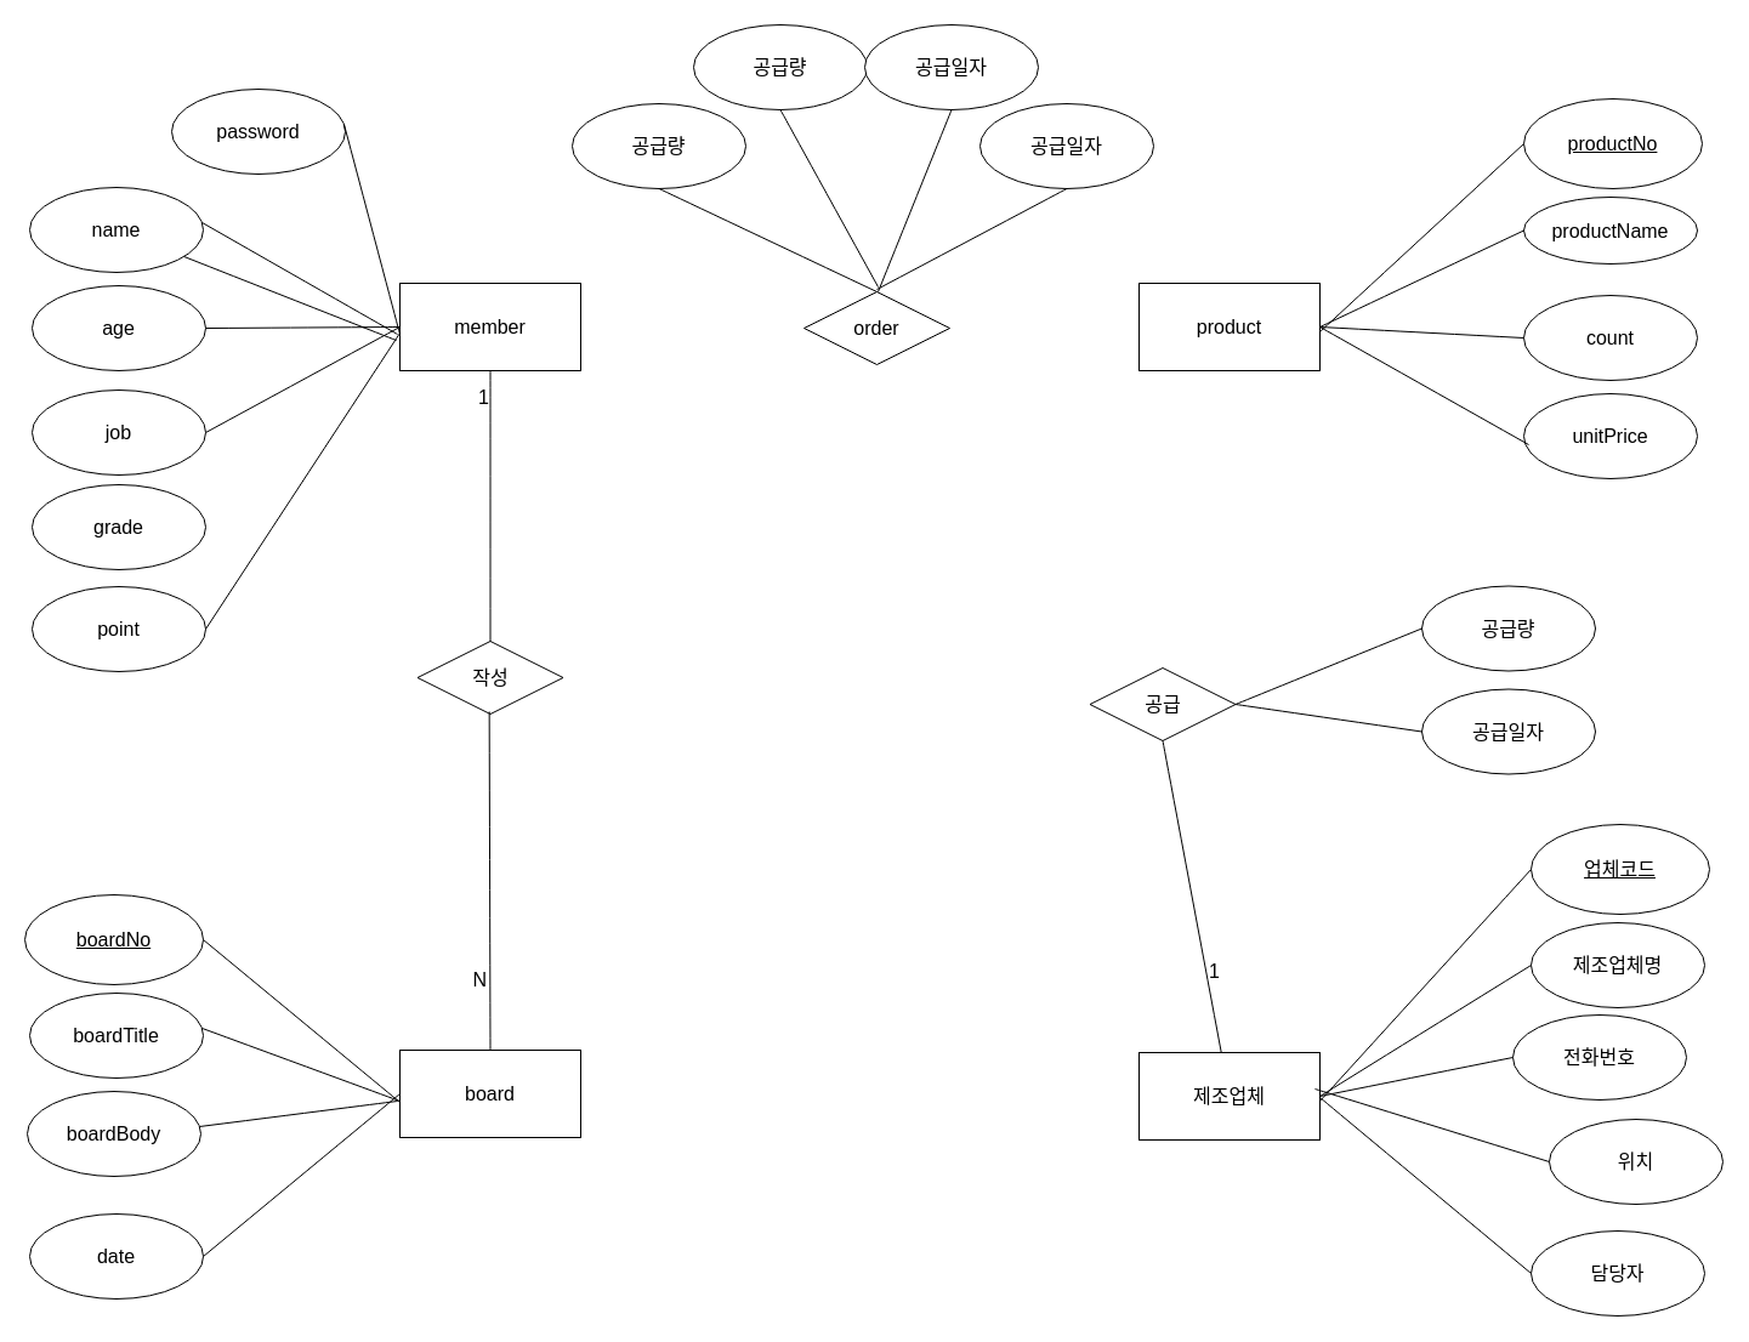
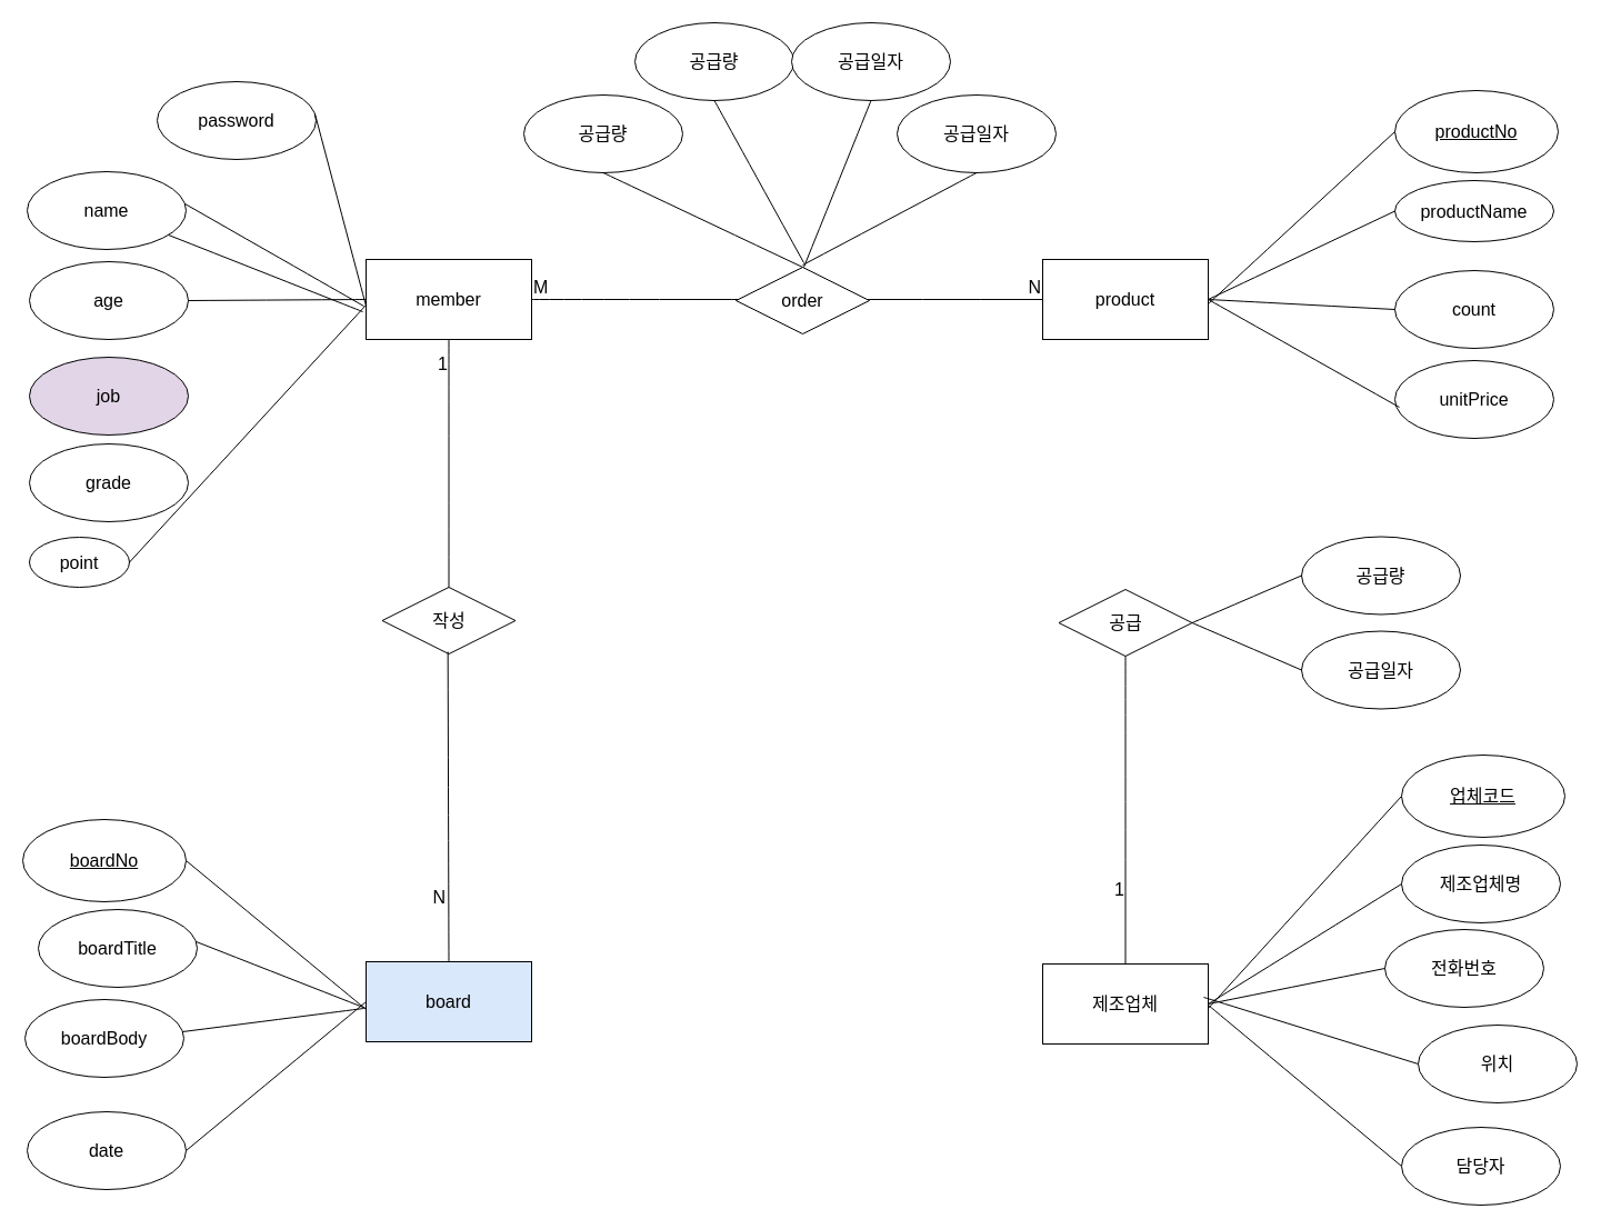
  <mxCell id="0" />
  <mxCell id="1" parent="0" />
  <mxCell id="2" value="member" style="html=1;dashed=0;whiteSpace=wrap;fontSize=16;" vertex="1" parent="1"><mxGeometry x="329" y="233" width="149" height="72" as="geometry" /></mxCell>
  <mxCell id="3" value="product" style="html=1;dashed=0;whiteSpace=wrap;fontSize=16;" vertex="1" parent="1"><mxGeometry x="938" y="233" width="149" height="72" as="geometry" /></mxCell>
  <mxCell id="4" value="password" style="ellipse;whiteSpace=wrap;html=1;align=center;fontSize=16;" vertex="1" parent="1"><mxGeometry x="141" y="73" width="143" height="70" as="geometry" /></mxCell>
  <mxCell id="5" value="name" style="ellipse;whiteSpace=wrap;html=1;align=center;fontSize=16;" vertex="1" parent="1"><mxGeometry x="24" y="154" width="143" height="70" as="geometry" /></mxCell>
  <mxCell id="6" value="age" style="ellipse;whiteSpace=wrap;html=1;align=center;fontSize=16;" vertex="1" parent="1"><mxGeometry x="26" y="235" width="143" height="70" as="geometry" /></mxCell>
- <mxCell id="7" value="job" style="ellipse;whiteSpace=wrap;html=1;align=center;fontSize=16;" vertex="1" parent="1"><mxGeometry x="26" y="321" width="143" height="70" as="geometry" /></mxCell>
+ <mxCell id="7" value="job" style="ellipse;whiteSpace=wrap;html=1;align=center;fontSize=16;fillColor=#e1d5e7;" vertex="1" parent="1"><mxGeometry x="26" y="321" width="143" height="70" as="geometry" /></mxCell>
  <mxCell id="8" value="grade" style="ellipse;whiteSpace=wrap;html=1;align=center;fontSize=16;" vertex="1" parent="1"><mxGeometry x="26" y="399" width="143" height="70" as="geometry" /></mxCell>
- <mxCell id="9" value="point" style="ellipse;whiteSpace=wrap;html=1;align=center;fontSize=16;" vertex="1" parent="1"><mxGeometry x="26" y="483" width="143" height="70" as="geometry" /></mxCell>
+ <mxCell id="9" value="point" style="ellipse;whiteSpace=wrap;html=1;align=center;fontSize=16;" vertex="1" parent="1"><mxGeometry x="26" y="483" width="90" height="45" as="geometry" /></mxCell>
  <mxCell id="10" value="productNo" style="ellipse;whiteSpace=wrap;html=1;align=center;fontStyle=4;fontSize=16;" vertex="1" parent="1"><mxGeometry x="1255" y="81" width="147" height="74" as="geometry" /></mxCell>
  <mxCell id="11" value="productName" style="ellipse;whiteSpace=wrap;html=1;align=center;fontSize=16;" vertex="1" parent="1"><mxGeometry x="1255" y="162" width="143" height="55" as="geometry" /></mxCell>
  <mxCell id="12" value="count" style="ellipse;whiteSpace=wrap;html=1;align=center;fontSize=16;" vertex="1" parent="1"><mxGeometry x="1255" y="243" width="143" height="70" as="geometry" /></mxCell>
  <mxCell id="13" value="unitPrice" style="ellipse;whiteSpace=wrap;html=1;align=center;fontSize=16;" vertex="1" parent="1"><mxGeometry x="1255" y="324" width="143" height="70" as="geometry" /></mxCell>
  <mxCell id="14" value="" style="endArrow=none;html=1;rounded=0;fontSize=12;startSize=8;endSize=8;curved=1;entryX=0;entryY=0.5;entryDx=0;entryDy=0;" edge="1" parent="1" target="10"><mxGeometry width="50" height="50" relative="1" as="geometry"><mxPoint x="1087" y="273" as="sourcePoint" /><mxPoint x="1137" y="214" as="targetPoint" /></mxGeometry></mxCell>
  <mxCell id="15" value="" style="endArrow=none;html=1;rounded=0;fontSize=12;startSize=8;endSize=8;curved=1;entryX=0;entryY=0.5;entryDx=0;entryDy=0;" edge="1" parent="1" target="11"><mxGeometry width="50" height="50" relative="1" as="geometry"><mxPoint x="1087" y="269" as="sourcePoint" /><mxPoint x="1269" y="39" as="targetPoint" /></mxGeometry></mxCell>
  <mxCell id="16" value="" style="endArrow=none;html=1;rounded=0;fontSize=12;startSize=8;endSize=8;curved=1;entryX=0;entryY=0.5;entryDx=0;entryDy=0;exitX=1;exitY=0.5;exitDx=0;exitDy=0;" edge="1" parent="1" source="3" target="12"><mxGeometry width="50" height="50" relative="1" as="geometry"><mxPoint x="1107" y="284" as="sourcePoint" /><mxPoint x="1279" y="49" as="targetPoint" /></mxGeometry></mxCell>
  <mxCell id="17" value="" style="endArrow=none;html=1;rounded=0;fontSize=12;startSize=8;endSize=8;curved=1;entryX=0.028;entryY=0.6;entryDx=0;entryDy=0;entryPerimeter=0;" edge="1" parent="1" target="13"><mxGeometry width="50" height="50" relative="1" as="geometry"><mxPoint x="1087" y="269" as="sourcePoint" /><mxPoint x="1289" y="59" as="targetPoint" /></mxGeometry></mxCell>
  <mxCell id="18" value="" style="endArrow=none;html=1;rounded=0;fontSize=12;startSize=8;endSize=8;curved=1;entryX=0.993;entryY=0.414;entryDx=0;entryDy=0;entryPerimeter=0;" edge="1" parent="1" target="4"><mxGeometry width="50" height="50" relative="1" as="geometry"><mxPoint x="329" y="275" as="sourcePoint" /><mxPoint x="179" y="39" as="targetPoint" /></mxGeometry></mxCell>
  <mxCell id="19" value="" style="endArrow=none;html=1;rounded=0;fontSize=12;startSize=8;endSize=8;curved=1;entryX=0.993;entryY=0.414;entryDx=0;entryDy=0;entryPerimeter=0;" edge="1" parent="1" target="5"><mxGeometry width="50" height="50" relative="1" as="geometry"><mxPoint x="327" y="275" as="sourcePoint" /><mxPoint x="189" y="49" as="targetPoint" /></mxGeometry></mxCell>
  <mxCell id="20" value="" style="endArrow=none;html=1;rounded=0;fontSize=12;startSize=8;endSize=8;curved=1;entryX=1;entryY=0.5;entryDx=0;entryDy=0;exitX=0;exitY=0.5;exitDx=0;exitDy=0;" edge="1" parent="1" source="2" target="6"><mxGeometry width="50" height="50" relative="1" as="geometry"><mxPoint x="359" y="306" as="sourcePoint" /><mxPoint x="199" y="59" as="targetPoint" /></mxGeometry></mxCell>
- <mxCell id="21" value="" style="endArrow=none;html=1;rounded=0;fontSize=12;startSize=8;endSize=8;curved=1;exitX=0;exitY=0.5;exitDx=0;exitDy=0;entryX=1;entryY=0.5;entryDx=0;entryDy=0;" edge="1" parent="1" source="2" target="7"><mxGeometry width="50" height="50" relative="1" as="geometry"><mxPoint x="369" y="316" as="sourcePoint" /><mxPoint x="209" y="69" as="targetPoint" /></mxGeometry></mxCell>
  <mxCell id="22" value="" style="endArrow=none;html=1;rounded=0;fontSize=12;startSize=8;endSize=8;curved=1;exitX=-0.02;exitY=0.653;exitDx=0;exitDy=0;exitPerimeter=0;" edge="1" parent="1" source="2" target="5"><mxGeometry width="50" height="50" relative="1" as="geometry"><mxPoint x="379" y="326" as="sourcePoint" /><mxPoint x="219" y="79" as="targetPoint" /></mxGeometry></mxCell>
  <mxCell id="23" value="" style="endArrow=none;html=1;rounded=0;fontSize=12;startSize=8;endSize=8;curved=1;entryX=1;entryY=0.5;entryDx=0;entryDy=0;" edge="1" parent="1" target="9"><mxGeometry width="50" height="50" relative="1" as="geometry"><mxPoint x="329" y="274" as="sourcePoint" /><mxPoint x="229" y="89" as="targetPoint" /></mxGeometry></mxCell>
- <mxCell id="24" value="board" style="html=1;dashed=0;whiteSpace=wrap;fontSize=16;" vertex="1" parent="1"><mxGeometry x="329" y="865" width="149" height="72" as="geometry" /></mxCell>
+ <mxCell id="24" value="board" style="html=1;dashed=0;whiteSpace=wrap;fontSize=16;fillColor=#dae8fc;" vertex="1" parent="1"><mxGeometry x="329" y="865" width="149" height="72" as="geometry" /></mxCell>
  <mxCell id="25" value="boardNo" style="ellipse;whiteSpace=wrap;html=1;align=center;fontStyle=4;fontSize=16;" vertex="1" parent="1"><mxGeometry x="20" y="737" width="147" height="74" as="geometry" /></mxCell>
- <mxCell id="26" value="boardTitle" style="ellipse;whiteSpace=wrap;html=1;align=center;fontSize=16;" vertex="1" parent="1"><mxGeometry x="24" y="818" width="143" height="70" as="geometry" /></mxCell>
+ <mxCell id="26" value="boardTitle" style="ellipse;whiteSpace=wrap;html=1;align=center;fontSize=16;" vertex="1" parent="1"><mxGeometry x="34" y="818" width="143" height="70" as="geometry" /></mxCell>
  <mxCell id="27" value="boardBody" style="ellipse;whiteSpace=wrap;html=1;align=center;fontSize=16;" vertex="1" parent="1"><mxGeometry x="22" y="899" width="143" height="70" as="geometry" /></mxCell>
  <mxCell id="28" value="date" style="ellipse;whiteSpace=wrap;html=1;align=center;fontSize=16;" vertex="1" parent="1"><mxGeometry x="24" y="1000" width="143" height="70" as="geometry" /></mxCell>
  <mxCell id="29" value="" style="endArrow=none;html=1;rounded=0;fontSize=12;startSize=8;endSize=8;curved=1;entryX=1;entryY=0.5;entryDx=0;entryDy=0;exitX=0;exitY=0.597;exitDx=0;exitDy=0;exitPerimeter=0;" edge="1" parent="1" source="24" target="25"><mxGeometry width="50" height="50" relative="1" as="geometry"><mxPoint x="369" y="1074" as="sourcePoint" /><mxPoint x="541" y="839" as="targetPoint" /></mxGeometry></mxCell>
  <mxCell id="30" value="" style="endArrow=none;html=1;rounded=0;fontSize=12;startSize=8;endSize=8;curved=1;entryX=0.993;entryY=0.414;entryDx=0;entryDy=0;entryPerimeter=0;" edge="1" parent="1" target="26"><mxGeometry width="50" height="50" relative="1" as="geometry"><mxPoint x="329" y="907" as="sourcePoint" /><mxPoint x="179" y="671" as="targetPoint" /></mxGeometry></mxCell>
  <mxCell id="31" value="" style="endArrow=none;html=1;rounded=0;fontSize=12;startSize=8;endSize=8;curved=1;entryX=0.993;entryY=0.414;entryDx=0;entryDy=0;entryPerimeter=0;" edge="1" parent="1" target="27"><mxGeometry width="50" height="50" relative="1" as="geometry"><mxPoint x="327" y="907" as="sourcePoint" /><mxPoint x="189" y="681" as="targetPoint" /></mxGeometry></mxCell>
  <mxCell id="32" value="" style="endArrow=none;html=1;rounded=0;fontSize=12;startSize=8;endSize=8;curved=1;entryX=1;entryY=0.5;entryDx=0;entryDy=0;exitX=0;exitY=0.5;exitDx=0;exitDy=0;" edge="1" parent="1" source="24" target="28"><mxGeometry width="50" height="50" relative="1" as="geometry"><mxPoint x="359" y="938" as="sourcePoint" /><mxPoint x="199" y="691" as="targetPoint" /></mxGeometry></mxCell>
  <mxCell id="33" value="제조업체" style="html=1;dashed=0;whiteSpace=wrap;fontSize=16;" vertex="1" parent="1"><mxGeometry x="938" y="867" width="149" height="72" as="geometry" /></mxCell>
  <mxCell id="34" value="업체코드" style="ellipse;whiteSpace=wrap;html=1;align=center;fontStyle=4;fontSize=16;" vertex="1" parent="1"><mxGeometry x="1261" y="679" width="147" height="74" as="geometry" /></mxCell>
  <mxCell id="35" value="제조업체명" style="ellipse;whiteSpace=wrap;html=1;align=center;fontSize=16;" vertex="1" parent="1"><mxGeometry x="1261" y="760" width="143" height="70" as="geometry" /></mxCell>
  <mxCell id="36" value="전화번호" style="ellipse;whiteSpace=wrap;html=1;align=center;fontSize=16;" vertex="1" parent="1"><mxGeometry x="1246" y="836" width="143" height="70" as="geometry" /></mxCell>
  <mxCell id="37" value="위치" style="ellipse;whiteSpace=wrap;html=1;align=center;fontSize=16;" vertex="1" parent="1"><mxGeometry x="1276" y="922" width="143" height="70" as="geometry" /></mxCell>
  <mxCell id="38" value="" style="endArrow=none;html=1;rounded=0;fontSize=12;startSize=8;endSize=8;curved=1;entryX=0;entryY=0.5;entryDx=0;entryDy=0;" edge="1" parent="1" target="34"><mxGeometry width="50" height="50" relative="1" as="geometry"><mxPoint x="1087" y="907" as="sourcePoint" /><mxPoint x="1137" y="848" as="targetPoint" /></mxGeometry></mxCell>
  <mxCell id="39" value="" style="endArrow=none;html=1;rounded=0;fontSize=12;startSize=8;endSize=8;curved=1;entryX=0;entryY=0.5;entryDx=0;entryDy=0;" edge="1" parent="1" target="35"><mxGeometry width="50" height="50" relative="1" as="geometry"><mxPoint x="1087" y="903" as="sourcePoint" /><mxPoint x="1269" y="673" as="targetPoint" /></mxGeometry></mxCell>
  <mxCell id="40" value="" style="endArrow=none;html=1;rounded=0;fontSize=12;startSize=8;endSize=8;curved=1;entryX=0;entryY=0.5;entryDx=0;entryDy=0;exitX=1;exitY=0.5;exitDx=0;exitDy=0;" edge="1" parent="1" source="33" target="36"><mxGeometry width="50" height="50" relative="1" as="geometry"><mxPoint x="1107" y="918" as="sourcePoint" /><mxPoint x="1279" y="683" as="targetPoint" /></mxGeometry></mxCell>
  <mxCell id="41" value="" style="endArrow=none;html=1;rounded=0;fontSize=12;startSize=8;endSize=8;curved=1;entryX=0;entryY=0.5;entryDx=0;entryDy=0;" edge="1" parent="1" target="37"><mxGeometry width="50" height="50" relative="1" as="geometry"><mxPoint x="1083" y="897" as="sourcePoint" /><mxPoint x="1289" y="693" as="targetPoint" /></mxGeometry></mxCell>
  <mxCell id="42" value="담당자" style="ellipse;whiteSpace=wrap;html=1;align=center;fontSize=16;" vertex="1" parent="1"><mxGeometry x="1261" y="1014" width="143" height="70" as="geometry" /></mxCell>
  <mxCell id="43" value="" style="endArrow=none;html=1;rounded=0;fontSize=12;startSize=8;endSize=8;curved=1;entryX=0;entryY=0.5;entryDx=0;entryDy=0;" edge="1" parent="1" target="42"><mxGeometry width="50" height="50" relative="1" as="geometry"><mxPoint x="1087" y="904" as="sourcePoint" /><mxPoint x="1269" y="914" as="targetPoint" /></mxGeometry></mxCell>
+ <mxCell id="44" value="" style="endArrow=none;html=1;rounded=0;fontSize=12;startSize=8;endSize=8;curved=1;entryX=0;entryY=0.5;entryDx=0;entryDy=0;exitX=1;exitY=0.5;exitDx=0;exitDy=0;" edge="1" parent="1" source="2" target="3"><mxGeometry relative="1" as="geometry"><mxPoint x="478" y="489" as="sourcePoint" /><mxPoint x="662" y="483" as="targetPoint" /></mxGeometry></mxCell>
+ <mxCell id="45" value="M" style="resizable=0;html=1;whiteSpace=wrap;align=left;verticalAlign=bottom;fontSize=16;" connectable="0" vertex="1" parent="44"><mxGeometry x="-1" relative="1" as="geometry" /></mxCell>
+ <mxCell id="46" value="N" style="resizable=0;html=1;whiteSpace=wrap;align=right;verticalAlign=bottom;fontSize=16;" connectable="0" vertex="1" parent="44"><mxGeometry x="1" relative="1" as="geometry" /></mxCell>
  <mxCell id="47" value="order" style="shape=rhombus;perimeter=rhombusPerimeter;whiteSpace=wrap;html=1;align=center;fontSize=16;" vertex="1" parent="1"><mxGeometry x="662" y="240" width="120" height="60" as="geometry" /></mxCell>
- <mxCell id="48" value="공급" style="shape=rhombus;perimeter=rhombusPerimeter;whiteSpace=wrap;html=1;align=center;fontSize=16;" vertex="1" parent="1"><mxGeometry x="897.5" y="550" width="120" height="60" as="geometry" /></mxCell>
+ <mxCell id="48" value="공급" style="shape=rhombus;perimeter=rhombusPerimeter;whiteSpace=wrap;html=1;align=center;fontSize=16;" vertex="1" parent="1"><mxGeometry x="952.5" y="530" width="120" height="60" as="geometry" /></mxCell>
  <mxCell id="49" value="" style="endArrow=none;html=1;rounded=0;fontSize=12;startSize=8;endSize=8;curved=1;exitX=0.5;exitY=1;exitDx=0;exitDy=0;" edge="1" parent="1" source="48" target="33"><mxGeometry relative="1" as="geometry"><mxPoint x="986" y="653" as="sourcePoint" /><mxPoint x="1146" y="653" as="targetPoint" /></mxGeometry></mxCell>
  <mxCell id="50" value="1" style="resizable=0;html=1;whiteSpace=wrap;align=right;verticalAlign=bottom;fontSize=16;" connectable="0" vertex="1" parent="49"><mxGeometry x="1" relative="1" as="geometry"><mxPoint y="-56" as="offset" /></mxGeometry></mxCell>
  <mxCell id="51" value="공급량" style="ellipse;whiteSpace=wrap;html=1;align=center;fontSize=16;" vertex="1" parent="1"><mxGeometry x="1171" y="482.5" width="143" height="70" as="geometry" /></mxCell>
  <mxCell id="52" value="공급일자" style="ellipse;whiteSpace=wrap;html=1;align=center;fontSize=16;" vertex="1" parent="1"><mxGeometry x="1171" y="567.5" width="143" height="70" as="geometry" /></mxCell>
  <mxCell id="53" value="" style="endArrow=none;html=1;rounded=0;fontSize=12;startSize=8;endSize=8;curved=1;exitX=1;exitY=0.5;exitDx=0;exitDy=0;entryX=0;entryY=0.5;entryDx=0;entryDy=0;" edge="1" parent="1" source="48" target="51"><mxGeometry width="50" height="50" relative="1" as="geometry"><mxPoint x="1042" y="497" as="sourcePoint" /><mxPoint x="1214" y="594" as="targetPoint" /></mxGeometry></mxCell>
  <mxCell id="54" value="" style="endArrow=none;html=1;rounded=0;fontSize=12;startSize=8;endSize=8;curved=1;exitX=1;exitY=0.5;exitDx=0;exitDy=0;entryX=0;entryY=0.5;entryDx=0;entryDy=0;" edge="1" parent="1" source="48" target="52"><mxGeometry width="50" height="50" relative="1" as="geometry"><mxPoint x="1076" y="587" as="sourcePoint" /><mxPoint x="1182" y="560" as="targetPoint" /></mxGeometry></mxCell>
  <mxCell id="55" value="공급량" style="ellipse;whiteSpace=wrap;html=1;align=center;fontSize=16;" vertex="1" parent="1"><mxGeometry x="571" y="20" width="143" height="70" as="geometry" /></mxCell>
  <mxCell id="56" value="공급일자" style="ellipse;whiteSpace=wrap;html=1;align=center;fontSize=16;" vertex="1" parent="1"><mxGeometry x="712" y="20" width="143" height="70" as="geometry" /></mxCell>
  <mxCell id="57" value="공급량" style="ellipse;whiteSpace=wrap;html=1;align=center;fontSize=16;" vertex="1" parent="1"><mxGeometry x="471" y="85" width="143" height="70" as="geometry" /></mxCell>
  <mxCell id="58" value="공급일자" style="ellipse;whiteSpace=wrap;html=1;align=center;fontSize=16;" vertex="1" parent="1"><mxGeometry x="807" y="85" width="143" height="70" as="geometry" /></mxCell>
  <mxCell id="59" value="" style="endArrow=none;html=1;rounded=0;fontSize=12;startSize=8;endSize=8;curved=1;entryX=0.5;entryY=0;entryDx=0;entryDy=0;exitX=0.5;exitY=1;exitDx=0;exitDy=0;" edge="1" parent="1" source="57" target="47"><mxGeometry width="50" height="50" relative="1" as="geometry"><mxPoint x="614" y="124" as="sourcePoint" /><mxPoint x="786" y="221" as="targetPoint" /></mxGeometry></mxCell>
  <mxCell id="60" value="" style="endArrow=none;html=1;rounded=0;fontSize=12;startSize=8;endSize=8;curved=1;exitX=0.5;exitY=1;exitDx=0;exitDy=0;" edge="1" parent="1" source="55"><mxGeometry width="50" height="50" relative="1" as="geometry"><mxPoint x="624" y="130" as="sourcePoint" /><mxPoint x="723" y="236" as="targetPoint" /></mxGeometry></mxCell>
  <mxCell id="61" value="" style="endArrow=none;html=1;rounded=0;fontSize=12;startSize=8;endSize=8;curved=1;exitX=0.5;exitY=1;exitDx=0;exitDy=0;" edge="1" parent="1" source="56"><mxGeometry width="50" height="50" relative="1" as="geometry"><mxPoint x="637" y="103" as="sourcePoint" /><mxPoint x="723" y="240" as="targetPoint" /></mxGeometry></mxCell>
  <mxCell id="62" value="" style="endArrow=none;html=1;rounded=0;fontSize=12;startSize=8;endSize=8;curved=1;exitX=0.5;exitY=1;exitDx=0;exitDy=0;" edge="1" parent="1" source="58"><mxGeometry width="50" height="50" relative="1" as="geometry"><mxPoint x="794" y="100" as="sourcePoint" /><mxPoint x="722" y="238" as="targetPoint" /></mxGeometry></mxCell>
  <mxCell id="63" value="작성" style="shape=rhombus;perimeter=rhombusPerimeter;whiteSpace=wrap;html=1;align=center;fontSize=16;" vertex="1" parent="1"><mxGeometry x="343.5" y="528" width="120" height="60" as="geometry" /></mxCell>
  <mxCell id="64" value="" style="endArrow=none;html=1;rounded=0;fontSize=12;startSize=8;endSize=8;curved=1;exitX=0.5;exitY=1;exitDx=0;exitDy=0;entryX=0.5;entryY=0;entryDx=0;entryDy=0;" edge="1" parent="1" source="2" target="63"><mxGeometry relative="1" as="geometry"><mxPoint x="399" y="338" as="sourcePoint" /><mxPoint x="399" y="615" as="targetPoint" /></mxGeometry></mxCell>
  <mxCell id="65" value="1" style="resizable=0;html=1;whiteSpace=wrap;align=right;verticalAlign=bottom;fontSize=16;" connectable="0" vertex="1" parent="64"><mxGeometry x="1" relative="1" as="geometry"><mxPoint y="-190" as="offset" /></mxGeometry></mxCell>
  <mxCell id="66" value="" style="endArrow=none;html=1;rounded=0;fontSize=12;startSize=8;endSize=8;curved=1;entryX=0.493;entryY=0.967;entryDx=0;entryDy=0;exitX=0.5;exitY=0;exitDx=0;exitDy=0;entryPerimeter=0;" edge="1" parent="1" source="24" target="63"><mxGeometry relative="1" as="geometry"><mxPoint x="402.67" y="823" as="sourcePoint" /><mxPoint x="402.67" y="598" as="targetPoint" /></mxGeometry></mxCell>
  <mxCell id="67" value="N" style="resizable=0;html=1;whiteSpace=wrap;align=right;verticalAlign=bottom;fontSize=16;" connectable="0" vertex="1" parent="66"><mxGeometry x="1" relative="1" as="geometry"><mxPoint x="-1" y="232" as="offset" /></mxGeometry></mxCell>
